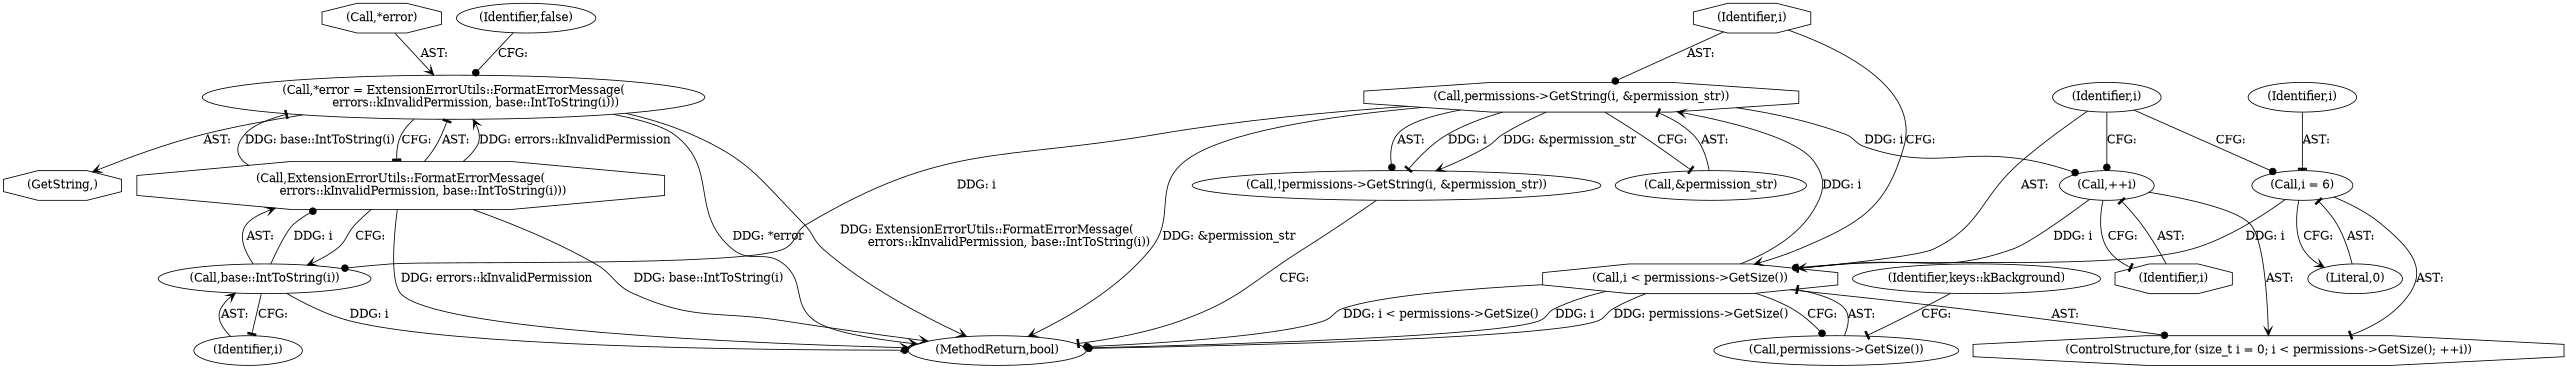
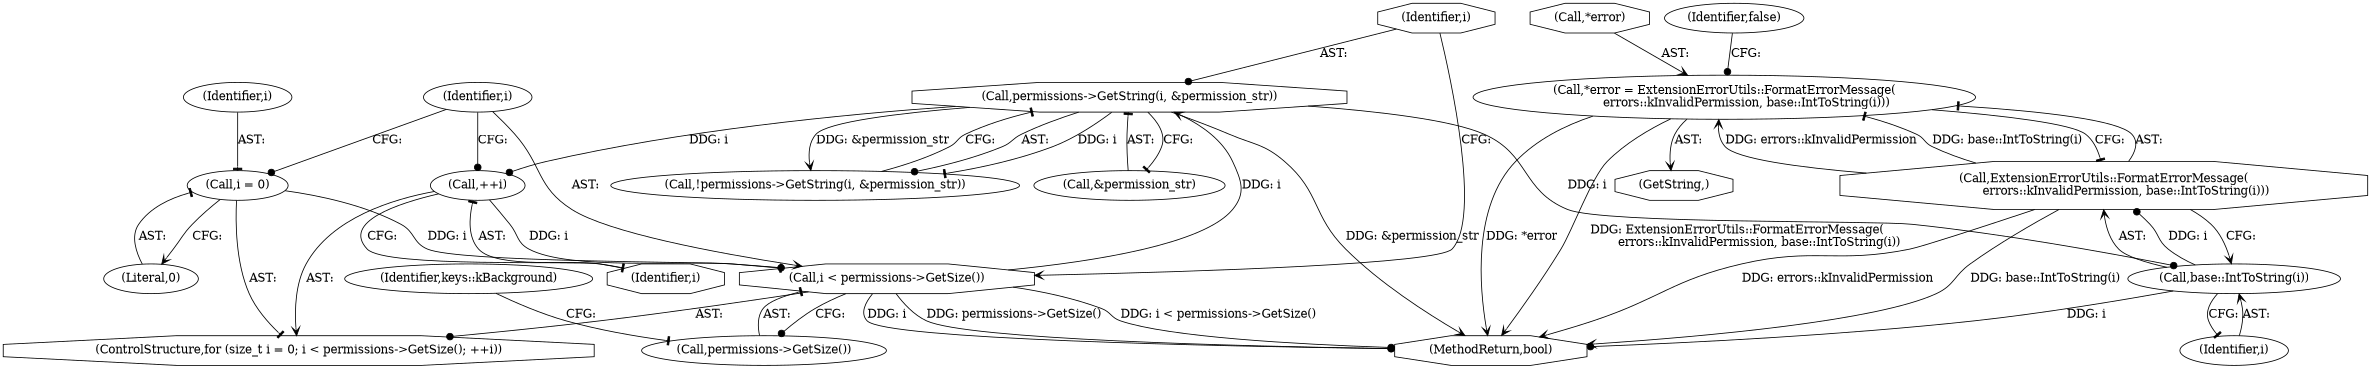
  digraph {
    node [shape=ellipse]
    edge [arrowhead=vee]
    n1 [label="(Call,*error = ExtensionErrorUtils::FormatErrorMessage(\n            errors::kInvalidPermission, base::IntToString(i)))"]
    n2 [label="(Call,ExtensionErrorUtils::FormatErrorMessage(\n            errors::kInvalidPermission, base::IntToString(i)))" shape=octagon]
    n3 [label="(GetString,)" shape=octagon]
-   n4 [label="(MethodReturn,bool)"]
+   n4 [label="(MethodReturn,bool)" shape=octagon]
    n5 [label="(Call,base::IntToString(i))"]
    n6 [label="(Identifier,i)"]
    n7 [label="(Call,permissions->GetString(i, &permission_str))" shape=octagon]
    n8 [label="(Call,++i)"]
    n9 [label="(Call,&permission_str)"]
    n10 [label="(Call,!permissions->GetString(i, &permission_str))"]
    n11 [label="(Call,i < permissions->GetSize())" shape=octagon]
    n12 [label="(ControlStructure,for (size_t i = 0; i < permissions->GetSize(); ++i))" shape=octagon]
    n13 [label="(Identifier,i)" shape=octagon]
    n14 [label="(Call,permissions->GetSize())"]
-   n15 [label="(Call,i = 6)"]
+   n15 [label="(Call,i = 0)"]
    n16 [label="(Literal,0)"]
    n17 [label="(Identifier,i)" shape=octagon]
    n18 [label="(Call,*error)" shape=octagon]
    n19 [label="(Identifier,i)"]
    n20 [label="(Identifier,i)"]
    n21 [label="(Identifier,keys::kBackground)"]
    n22 [label="(Identifier,false)"]
    n1 -> n2 [arrowhead=tee label="CFG: "]
    n1 -> n3 [label="AST: "]
    n1 -> n4 [label="DDG: *error"]
    n1 -> n4 [label="DDG: ExtensionErrorUtils::FormatErrorMessage(\n            errors::kInvalidPermission, base::IntToString(i))"]
    n2 -> n1 [arrowhead=tee label="AST: "]
    n2 -> n1 [label="DDG: errors::kInvalidPermission"]
    n2 -> n1 [arrowhead=tee label="DDG: base::IntToString(i)"]
    n2 -> n4 [label="DDG: base::IntToString(i)"]
    n2 -> n4 [label="DDG: errors::kInvalidPermission"]
    n2 -> n5 [label="CFG: "]
    n5 -> n2 [label="AST: "]
    n5 -> n2 [arrowhead=dot label="DDG: i"]
    n5 -> n4 [arrowhead=dot label="DDG: i"]
    n5 -> n6 [arrowhead=tee label="CFG: "]
    n6 -> n5 [label="AST: "]
    n7 -> n4 [label="DDG: &permission_str"]
    n7 -> n5 [arrowhead=dot label="DDG: i"]
    n7 -> n8 [arrowhead=dot label="DDG: i"]
    n7 -> n9 [arrowhead=tee label="CFG: "]
    n7 -> n10 [arrowhead=dot label="AST: "]
    n7 -> n10 [arrowhead=tee label="DDG: i"]
    n7 -> n10 [label="DDG: &permission_str"]
    n8 -> n11 [arrowhead=tee label="DDG: i"]
    n8 -> n12 [label="AST: "]
    n8 -> n13 [arrowhead=tee label="CFG: "]
    n9 -> n7 [arrowhead=tee label="AST: "]
-   n10 -> n4 [arrowhead=tee label="CFG: "]
+   n10 -> n7 [arrowhead=tee label="CFG: "]
    n11 -> n4 [arrowhead=dot label="DDG: permissions->GetSize()"]
    n11 -> n4 [arrowhead=dot label="DDG: i < permissions->GetSize()"]
    n11 -> n4 [arrowhead=dot label="DDG: i"]
    n11 -> n7 [label="DDG: i"]
    n11 -> n12 [arrowhead=dot label="AST: "]
    n11 -> n14 [arrowhead=dot label="CFG: "]
    n13 -> n8 [arrowhead=tee label="AST: "]
    n14 -> n11 [arrowhead=tee label="AST: "]
    n15 -> n11 [arrowhead=dot label="DDG: i"]
    n15 -> n12 [arrowhead=tee label="AST: "]
    n15 -> n16 [label="CFG: "]
    n16 -> n15 [arrowhead=tee label="AST: "]
    n17 -> n7 [arrowhead=dot label="AST: "]
    n17 -> n11 [label="CFG: "]
    n18 -> n1 [label="AST: "]
    n19 -> n15 [arrowhead=tee label="AST: "]
    n20 -> n8 [arrowhead=dot label="CFG: "]
    n20 -> n11 [label="AST: "]
    n20 -> n15 [arrowhead=dot label="CFG: "]
    n21 -> n14 [arrowhead=tee label="CFG: "]
    n22 -> n1 [arrowhead=dot label="CFG: "]
  }
